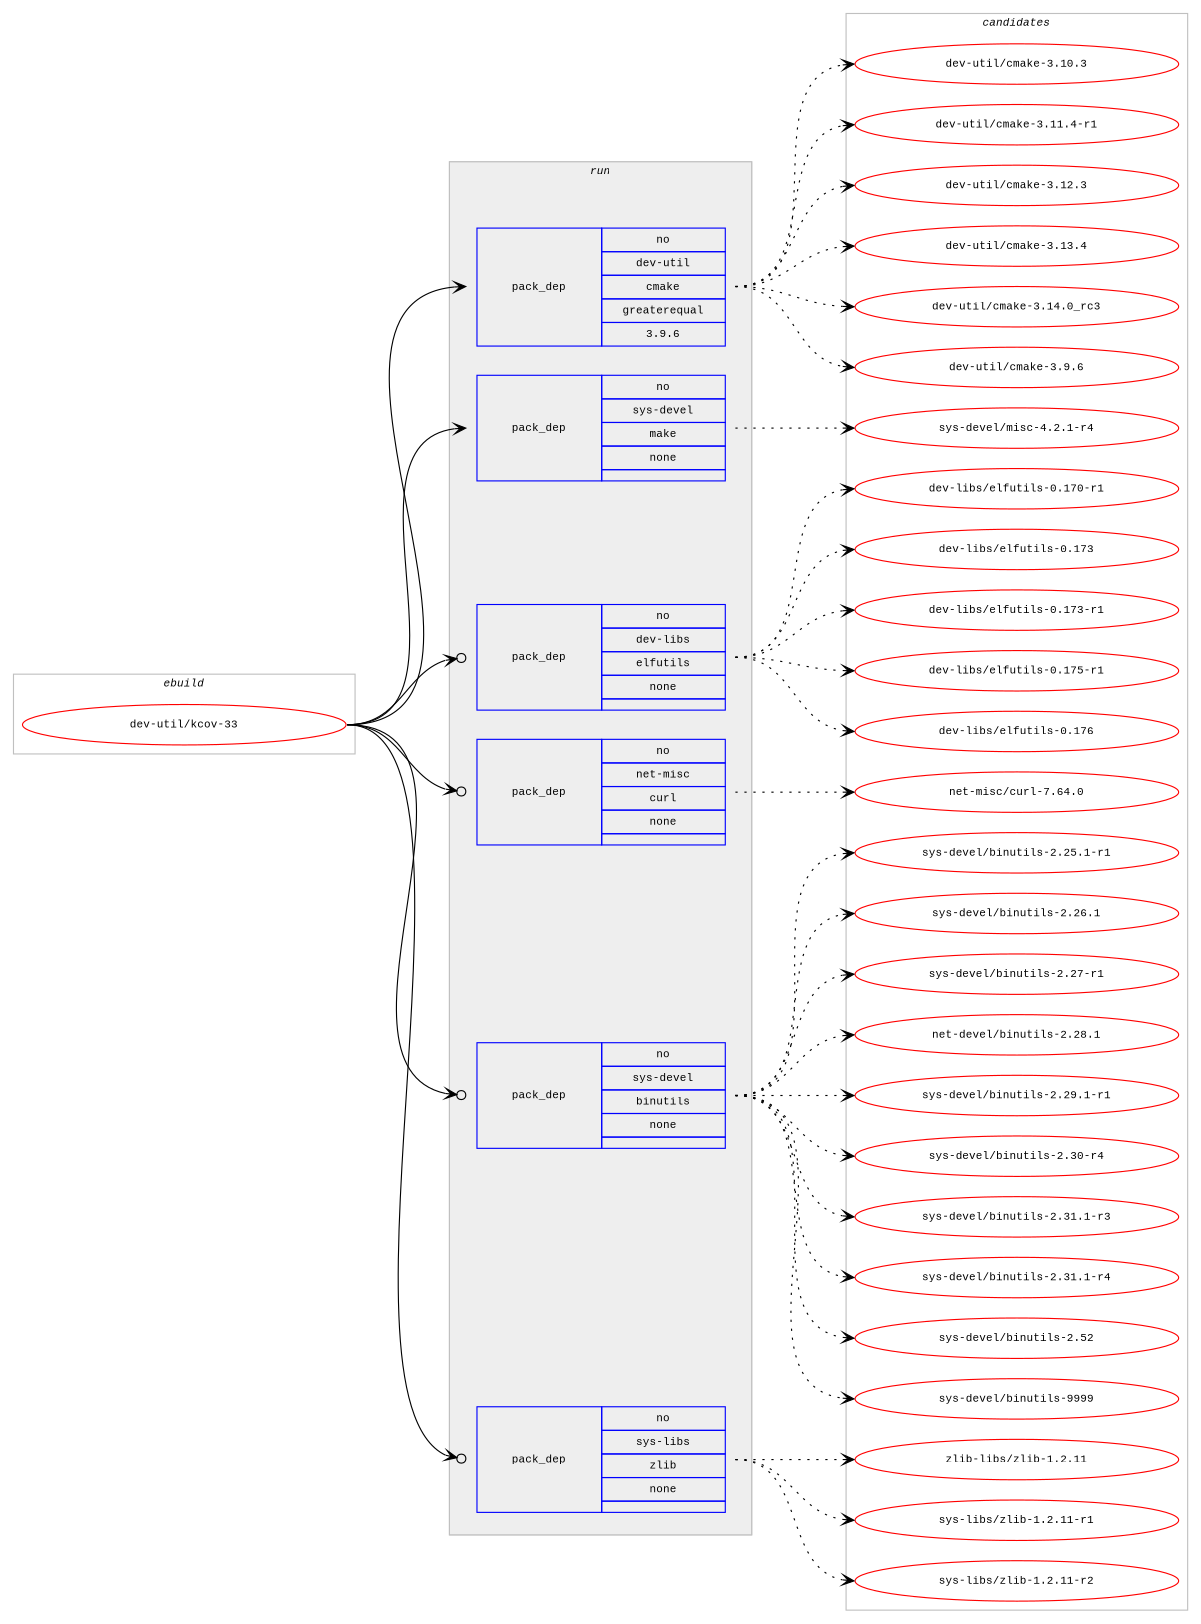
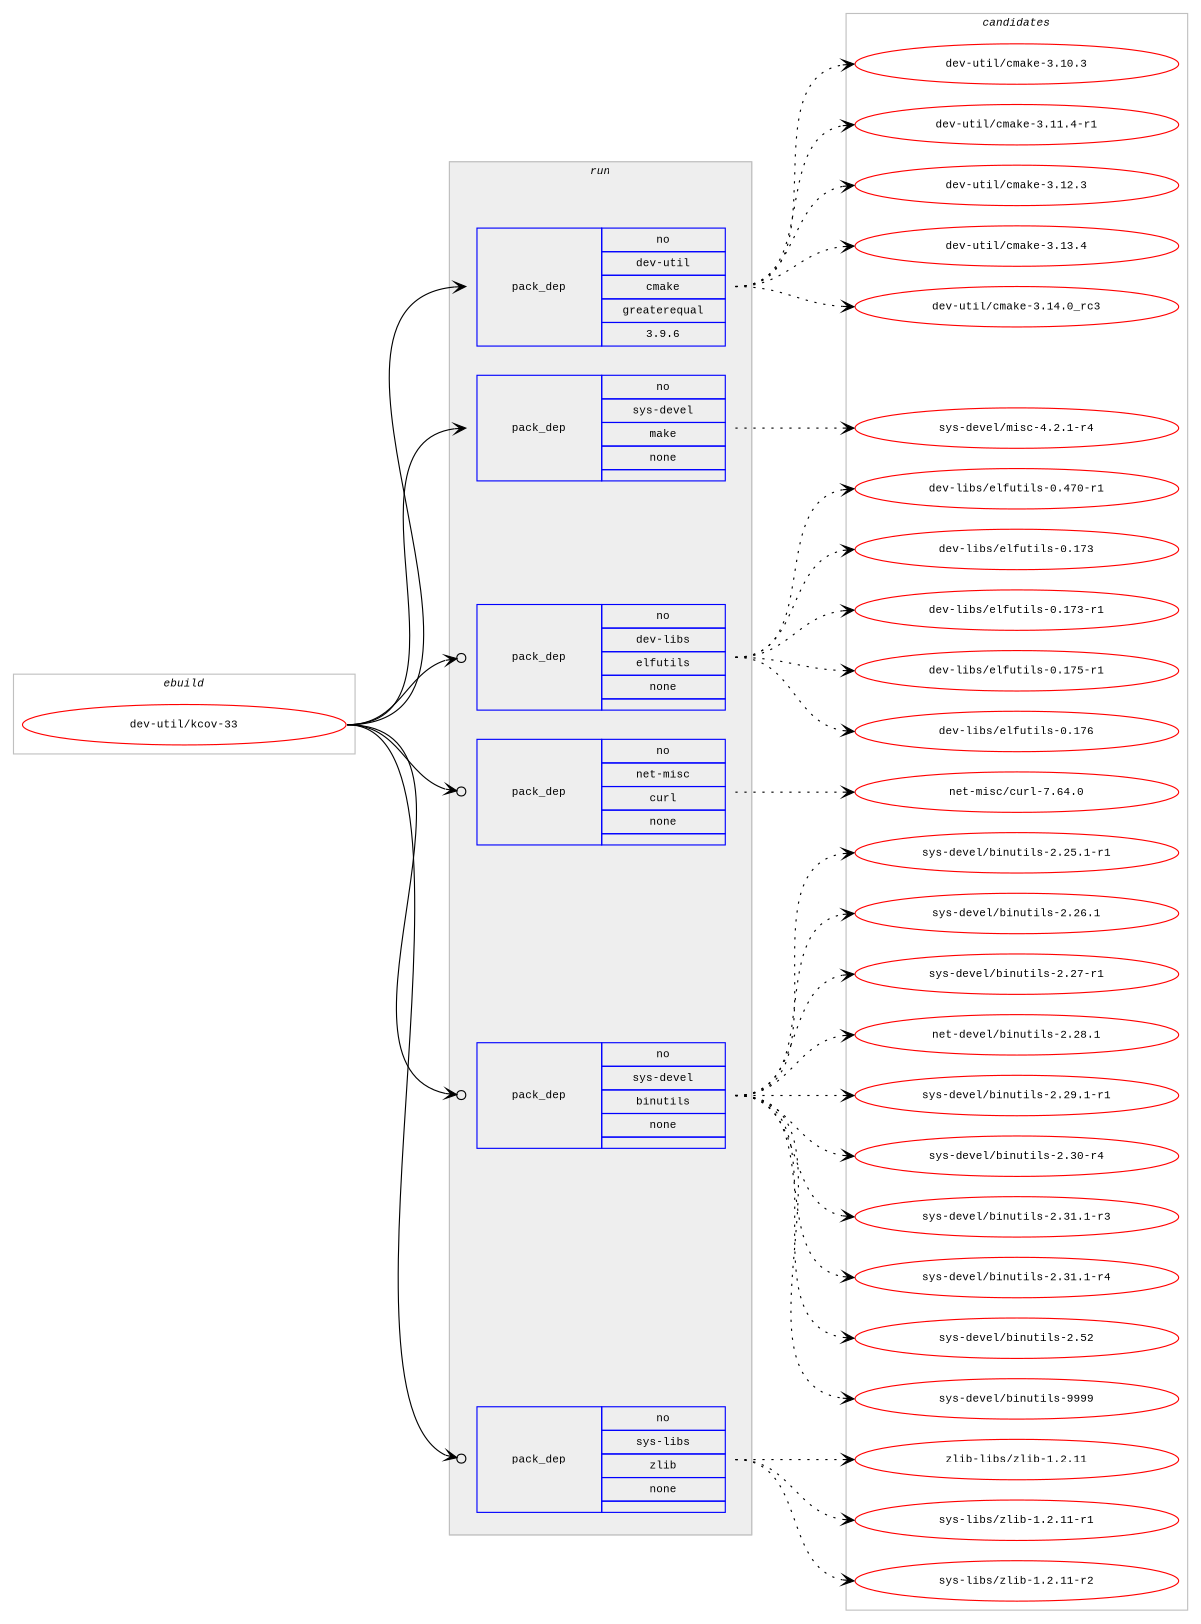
  digraph {
    compound=true
    concentrate=true
    fontname="Liberation Mono"
    fontsize=10
    newrank=true
    rankdir=LR
    ranksep=1.5
    node [color=red fontname="Liberation Mono" fontsize=10]
    edge [arrowhead=vee fontname="Liberation Mono" headport=w style=dotted tailport=e weight=100]
    n1 [label="dev-util/kcov-33" width=4]
    n2 [color=blue label=<<TABLE BORDER="0" CELLBORDER="1" CELLSPACING="0" CELLPADDING="4" WIDTH="220"><TR><TD ROWSPAN="6" CELLPADDING="30">pack_dep</TD></TR><TR><TD WIDTH="110">no</TD></TR><TR><TD>dev-util</TD></TR><TR><TD>cmake</TD></TR><TR><TD>greaterequal</TD></TR><TR><TD>3.9.6</TD></TR></TABLE>> shape=none]
    n3 [color=blue label=<<TABLE BORDER="0" CELLBORDER="1" CELLSPACING="0" CELLPADDING="4" WIDTH="220"><TR><TD ROWSPAN="6" CELLPADDING="30">pack_dep</TD></TR><TR><TD WIDTH="110">no</TD></TR><TR><TD>sys-devel</TD></TR><TR><TD>make</TD></TR><TR><TD>none</TD></TR><TR><TD></TD></TR></TABLE>> shape=none]
    n4 [color=blue label=<<TABLE BORDER="0" CELLBORDER="1" CELLSPACING="0" CELLPADDING="4" WIDTH="220"><TR><TD ROWSPAN="6" CELLPADDING="30">pack_dep</TD></TR><TR><TD WIDTH="110">no</TD></TR><TR><TD>dev-libs</TD></TR><TR><TD>elfutils</TD></TR><TR><TD>none</TD></TR><TR><TD></TD></TR></TABLE>> shape=none]
    n5 [color=blue label=<<TABLE BORDER="0" CELLBORDER="1" CELLSPACING="0" CELLPADDING="4" WIDTH="220"><TR><TD ROWSPAN="6" CELLPADDING="30">pack_dep</TD></TR><TR><TD WIDTH="110">no</TD></TR><TR><TD>net-misc</TD></TR><TR><TD>curl</TD></TR><TR><TD>none</TD></TR><TR><TD></TD></TR></TABLE>> shape=none]
    n6 [color=blue label=<<TABLE BORDER="0" CELLBORDER="1" CELLSPACING="0" CELLPADDING="4" WIDTH="220"><TR><TD ROWSPAN="6" CELLPADDING="30">pack_dep</TD></TR><TR><TD WIDTH="110">no</TD></TR><TR><TD>sys-devel</TD></TR><TR><TD>binutils</TD></TR><TR><TD>none</TD></TR><TR><TD></TD></TR></TABLE>> shape=none]
    n7 [color=blue label=<<TABLE BORDER="0" CELLBORDER="1" CELLSPACING="0" CELLPADDING="4" WIDTH="220"><TR><TD ROWSPAN="6" CELLPADDING="30">pack_dep</TD></TR><TR><TD WIDTH="110">no</TD></TR><TR><TD>sys-libs</TD></TR><TR><TD>zlib</TD></TR><TR><TD>none</TD></TR><TR><TD></TD></TR></TABLE>> shape=none]
    n8 [label="dev-util/cmake-3.10.3" width=4]
    n9 [label="dev-util/cmake-3.11.4-r1" width=4]
    n10 [label="dev-util/cmake-3.12.3" width=4]
    n11 [label="dev-util/cmake-3.13.4" width=4]
    n12 [label="dev-util/cmake-3.14.0_rc3" width=4]
-   n13 [label="dev-util/cmake-3.9.6" width=4]
    n14 [label="sys-devel/misc-4.2.1-r4" width=4]
-   n15 [label="dev-libs/elfutils-0.170-r1" width=4]
+   n15 [label="dev-libs/elfutils-0.470-r1" width=4]
    n16 [label="dev-libs/elfutils-0.173" width=4]
    n17 [label="dev-libs/elfutils-0.173-r1" width=4]
    n18 [label="dev-libs/elfutils-0.175-r1" width=4]
    n19 [label="dev-libs/elfutils-0.176" width=4]
    n20 [label="net-misc/curl-7.64.0" width=4]
    n21 [label="sys-devel/binutils-2.25.1-r1" width=4]
    n22 [label="sys-devel/binutils-2.26.1" width=4]
    n23 [label="sys-devel/binutils-2.27-r1" width=4]
    n24 [label="net-devel/binutils-2.28.1" width=4]
    n25 [label="sys-devel/binutils-2.29.1-r1" width=4]
    n26 [label="sys-devel/binutils-2.30-r4" width=4]
    n27 [label="sys-devel/binutils-2.31.1-r3" width=4]
    n28 [label="sys-devel/binutils-2.31.1-r4" width=4]
    n29 [label="sys-devel/binutils-2.52" width=4]
    n30 [label="sys-devel/binutils-9999" width=4]
    n31 [label="zlib-libs/zlib-1.2.11" width=4]
    n32 [label="sys-libs/zlib-1.2.11-r1" width=4]
    n33 [label="sys-libs/zlib-1.2.11-r2" width=4]
    subgraph cluster_1 {
      color=gray
      label=<<i>ebuild</i>>
      rank=same
      n1
    }
    subgraph cluster_2 {
      color=gray
      label=<<i>dependencies</i>>
      subgraph cluster_3 {
        color=gray
        fillcolor="#eeeeee"
        label=<<i>compile</i>>
        style=filled
        subgraph sub_4 {
          color=gray
          fillcolor="#eeeeee"
          label=<<i>compile</i>>
          style=filled
          n2
        }
        subgraph sub_5 {
          color=gray
          fillcolor="#eeeeee"
          label=<<i>compile</i>>
          style=filled
          n3
        }
      }
      subgraph cluster_6 {
        color=gray
        fillcolor="#eeeeee"
        label=<<i>compile and run</i>>
        style=filled
        subgraph sub_7 {
          color=gray
          fillcolor="#eeeeee"
          label=<<i>compile and run</i>>
          style=filled
          n4
        }
        subgraph sub_8 {
          color=gray
          fillcolor="#eeeeee"
          label=<<i>compile and run</i>>
          style=filled
          n5
        }
        subgraph sub_9 {
          color=gray
          fillcolor="#eeeeee"
          label=<<i>compile and run</i>>
          style=filled
          n6
        }
        subgraph sub_10 {
          color=gray
          fillcolor="#eeeeee"
          label=<<i>compile and run</i>>
          style=filled
          n7
        }
      }
      subgraph cluster_11 {
        color=gray
        fillcolor="#eeeeee"
        label=<<i>run</i>>
        style=filled
      }
    }
    subgraph cluster_12 {
      color=gray
      label=<<i>candidates</i>>
      rank=same
      subgraph sub_13 {
        color=black
        label=<<i>candidates</i>>
        nodesep=1
        rank=same
        n8
        n9
        n10
        n11
        n12
-       n13
      }
      subgraph sub_14 {
        color=black
        label=<<i>candidates</i>>
        nodesep=1
        rank=same
        n14
      }
      subgraph sub_15 {
        color=black
        label=<<i>candidates</i>>
        nodesep=1
        rank=same
        n15
        n16
        n17
        n18
        n19
      }
      subgraph sub_16 {
        color=black
        label=<<i>candidates</i>>
        nodesep=1
        rank=same
        n20
      }
      subgraph sub_17 {
        color=black
        label=<<i>candidates</i>>
        nodesep=1
        rank=same
        n21
        n22
        n23
        n24
        n25
        n26
        n27
        n28
        n29
        n30
      }
      subgraph sub_18 {
        color=black
        label=<<i>candidates</i>>
        nodesep=1
        rank=same
        n31
        n32
        n33
      }
    }
    n1 -> n2 [style=solid weight=20]
    n1 -> n3 [style=solid weight=20]
    n1 -> n4 [arrowhead=odotvee style=solid weight=20]
    n1 -> n5 [arrowhead=odotvee style=solid weight=20]
    n1 -> n6 [arrowhead=odotvee style=solid weight=20]
    n1 -> n7 [arrowhead=odotvee style=solid weight=20]
    n2 -> n8
    n2 -> n9
    n2 -> n10
    n2 -> n11
    n2 -> n12
-   n2 -> n13
    n3 -> n14
    n4 -> n15
    n4 -> n16
    n4 -> n17
    n4 -> n18
    n4 -> n19
    n5 -> n20
    n6 -> n21
    n6 -> n22
    n6 -> n23
    n6 -> n24
    n6 -> n25
    n6 -> n26
    n6 -> n27
    n6 -> n28
    n6 -> n29
    n6 -> n30
    n7 -> n31
    n7 -> n32
    n7 -> n33
  }
